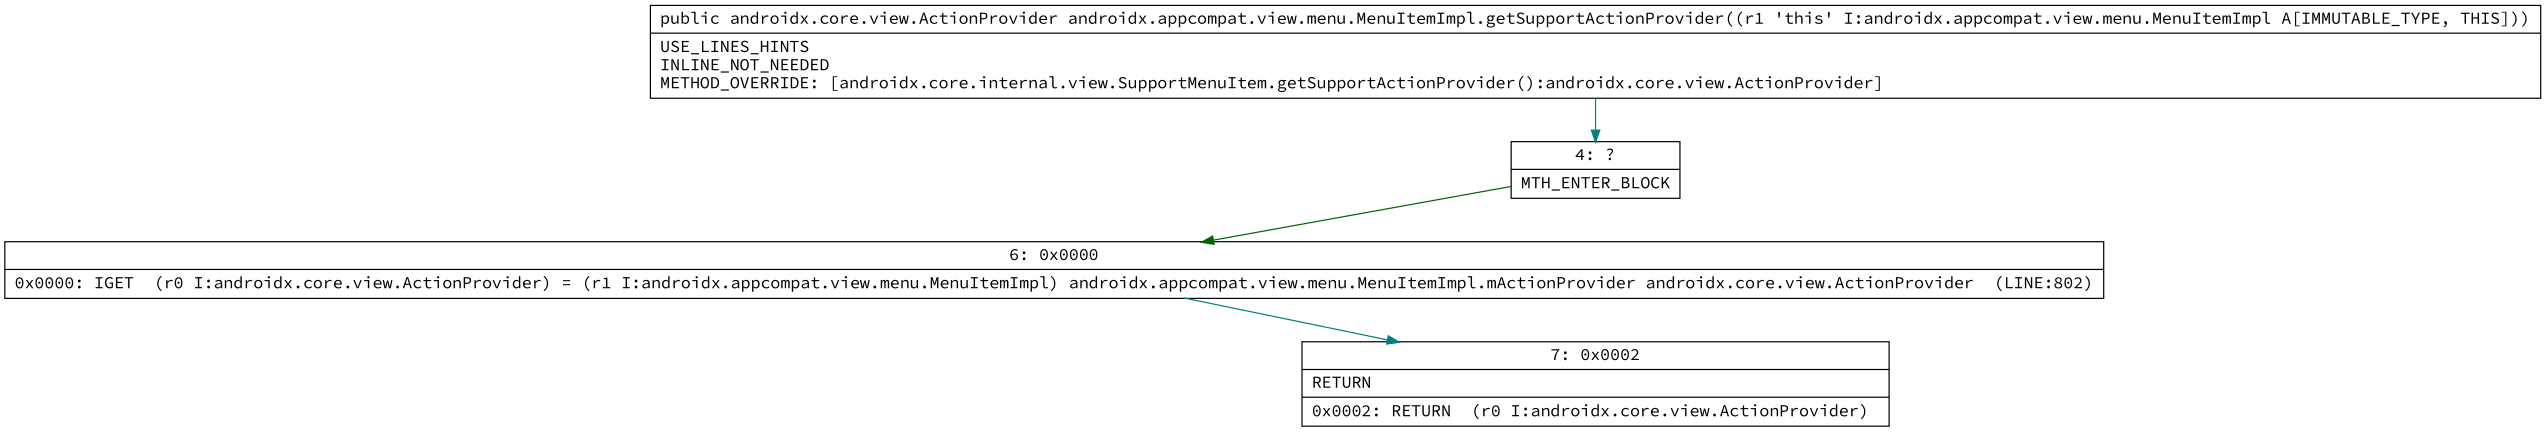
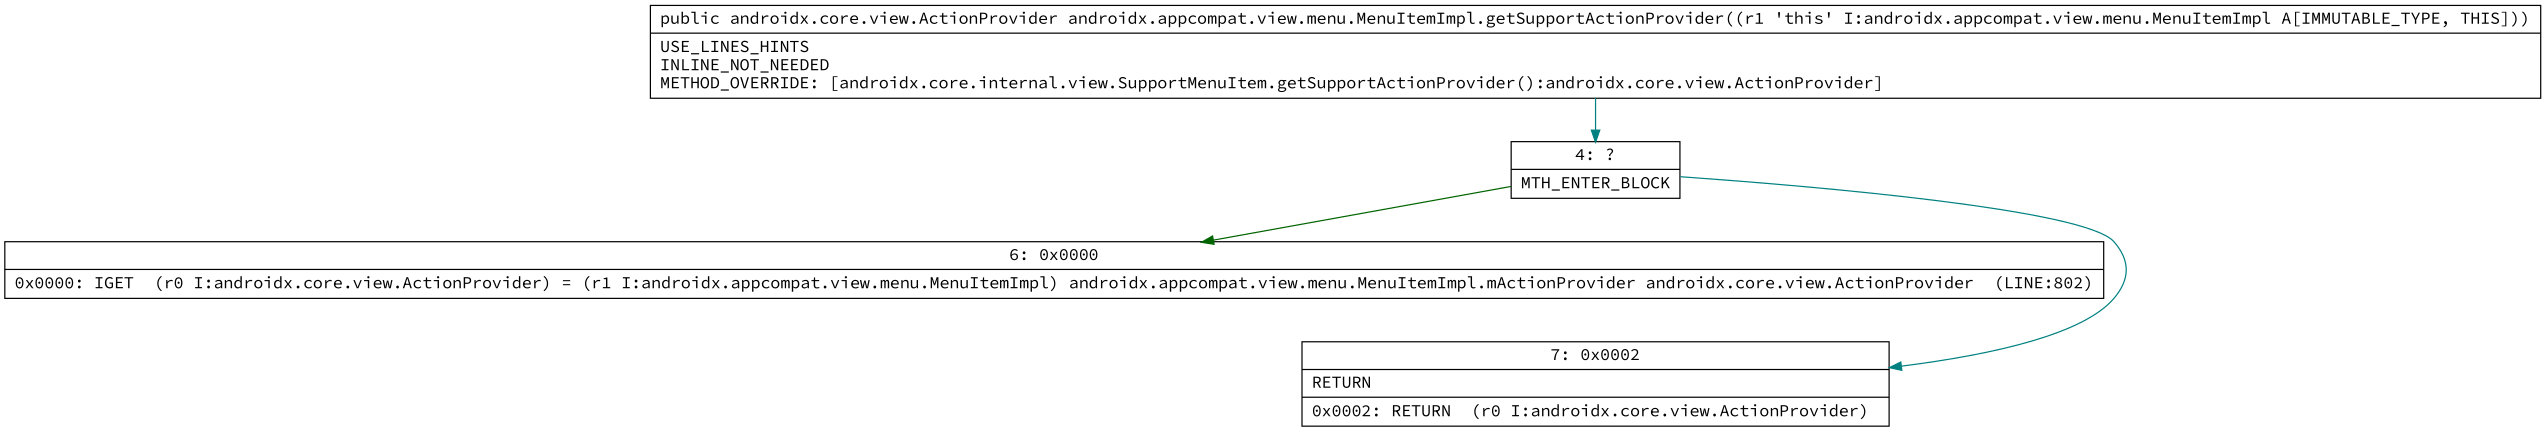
  digraph {
    fontname="Source Code Pro"
    node [fontname="Source Code Pro" shape=record]
    edge [color=teal fontname="Source Code Pro"]
    n1 [label="{4\:\ ?|MTH_ENTER_BLOCK\l}"]
    n2 [label="{6\:\ 0x0000|0x0000: IGET  (r0 I:androidx.core.view.ActionProvider) = (r1 I:androidx.appcompat.view.menu.MenuItemImpl) androidx.appcompat.view.menu.MenuItemImpl.mActionProvider androidx.core.view.ActionProvider  (LINE:802)\l}"]
    n3 [label="{7\:\ 0x0002|RETURN\l|0x0002: RETURN  (r0 I:androidx.core.view.ActionProvider) \l}"]
    n4 [label="{public androidx.core.view.ActionProvider androidx.appcompat.view.menu.MenuItemImpl.getSupportActionProvider((r1 'this' I:androidx.appcompat.view.menu.MenuItemImpl A[IMMUTABLE_TYPE, THIS]))  | USE_LINES_HINTS\lINLINE_NOT_NEEDED\lMETHOD_OVERRIDE: [androidx.core.internal.view.SupportMenuItem.getSupportActionProvider():androidx.core.view.ActionProvider]\l}"]
    n1 -> n2 [color=darkgreen]
-   n2 -> n3
+   n1 -> n3
    n4 -> n1
  }
